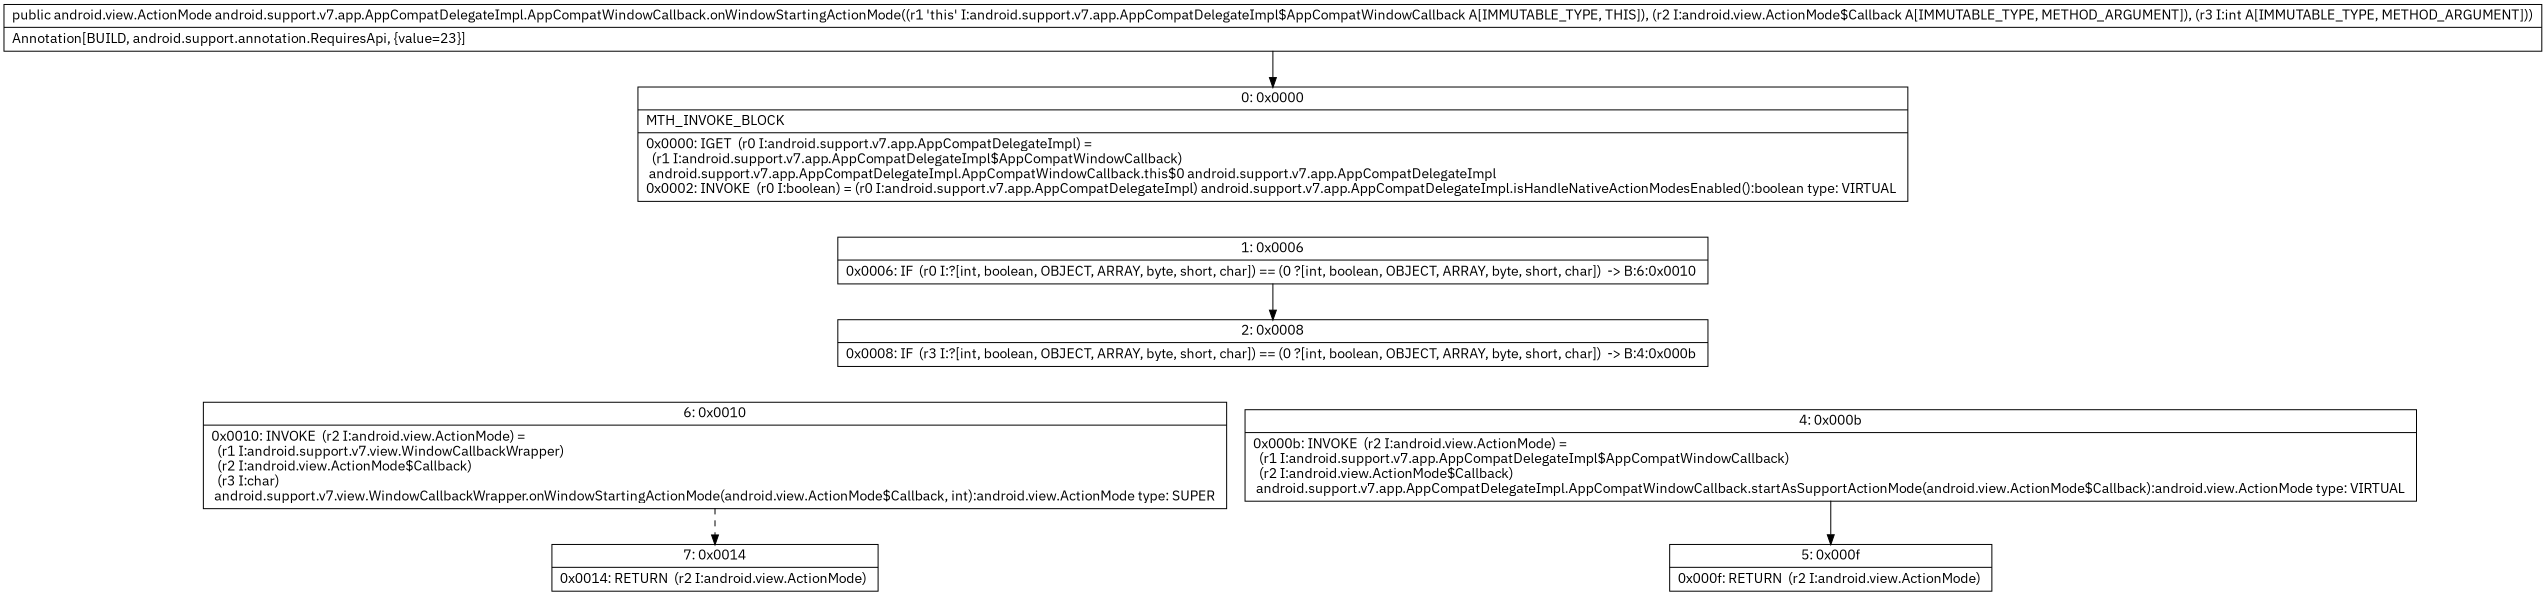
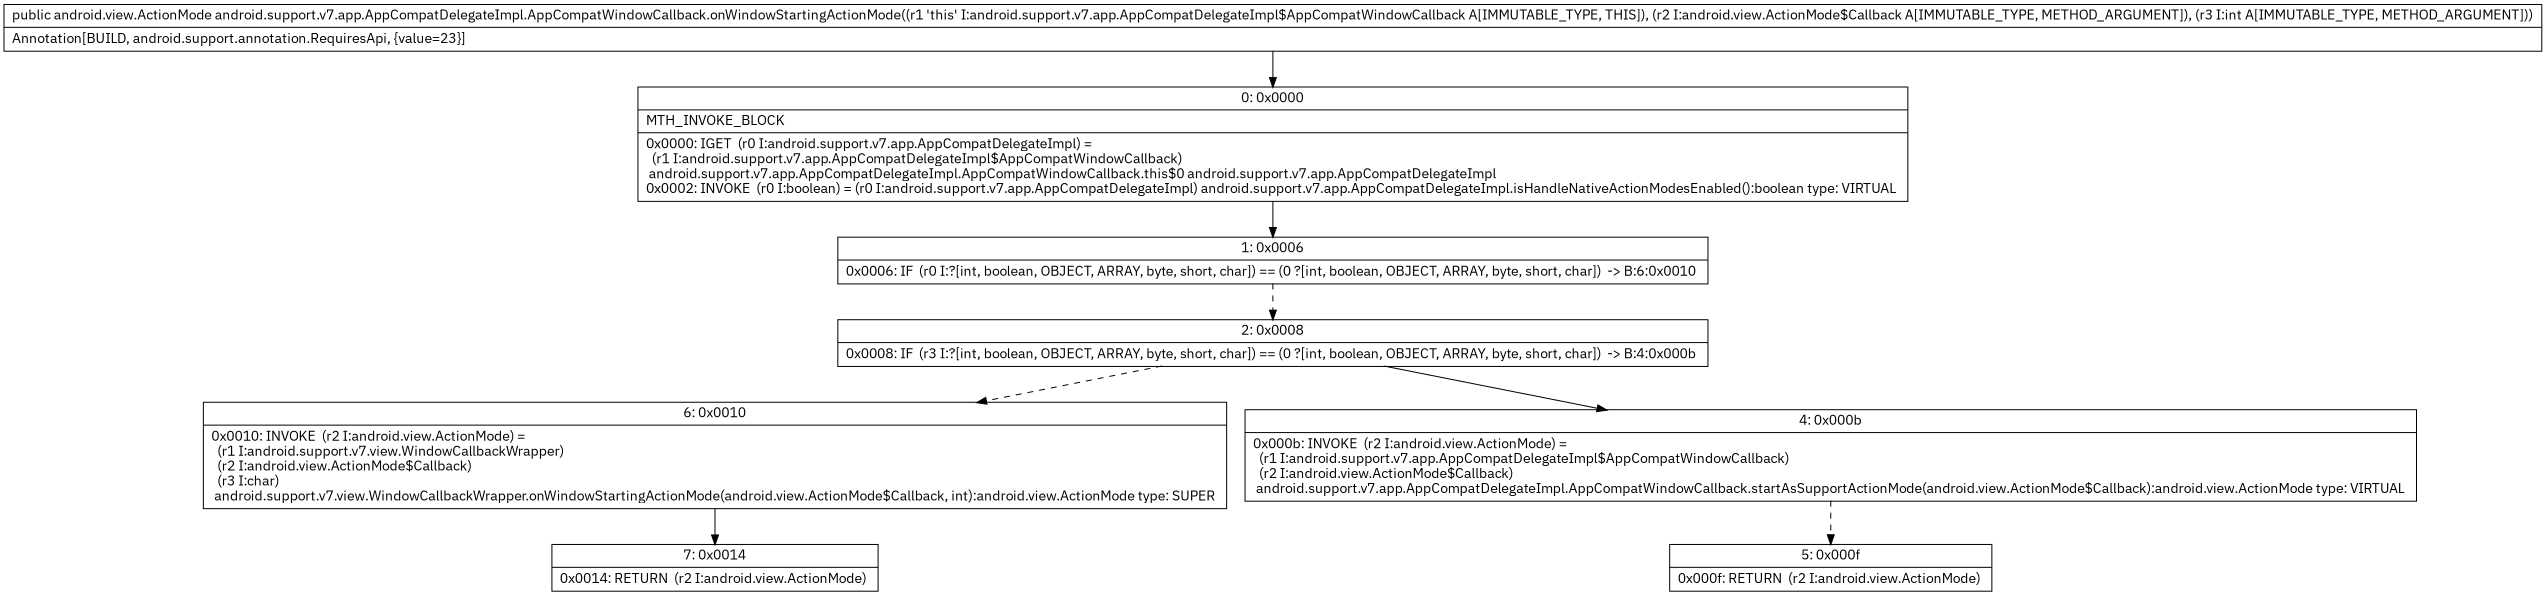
  digraph {
    fontname="IBM Plex Sans"
    node [fontname="IBM Plex Sans" shape=record]
    edge [fontname="IBM Plex Sans"]
    n1 [label="{0\:\ 0x0000|MTH_INVOKE_BLOCK\l|0x0000: IGET  (r0 I:android.support.v7.app.AppCompatDelegateImpl) = \l  (r1 I:android.support.v7.app.AppCompatDelegateImpl$AppCompatWindowCallback)\l android.support.v7.app.AppCompatDelegateImpl.AppCompatWindowCallback.this$0 android.support.v7.app.AppCompatDelegateImpl \l0x0002: INVOKE  (r0 I:boolean) = (r0 I:android.support.v7.app.AppCompatDelegateImpl) android.support.v7.app.AppCompatDelegateImpl.isHandleNativeActionModesEnabled():boolean type: VIRTUAL \l}"]
    n2 [label="{1\:\ 0x0006|0x0006: IF  (r0 I:?[int, boolean, OBJECT, ARRAY, byte, short, char]) == (0 ?[int, boolean, OBJECT, ARRAY, byte, short, char])  \-\> B:6:0x0010 \l}"]
    n3 [label="{2\:\ 0x0008|0x0008: IF  (r3 I:?[int, boolean, OBJECT, ARRAY, byte, short, char]) == (0 ?[int, boolean, OBJECT, ARRAY, byte, short, char])  \-\> B:4:0x000b \l}"]
    n4 [label="{6\:\ 0x0010|0x0010: INVOKE  (r2 I:android.view.ActionMode) = \l  (r1 I:android.support.v7.view.WindowCallbackWrapper)\l  (r2 I:android.view.ActionMode$Callback)\l  (r3 I:char)\l android.support.v7.view.WindowCallbackWrapper.onWindowStartingActionMode(android.view.ActionMode$Callback, int):android.view.ActionMode type: SUPER \l}"]
    n5 [label="{4\:\ 0x000b|0x000b: INVOKE  (r2 I:android.view.ActionMode) = \l  (r1 I:android.support.v7.app.AppCompatDelegateImpl$AppCompatWindowCallback)\l  (r2 I:android.view.ActionMode$Callback)\l android.support.v7.app.AppCompatDelegateImpl.AppCompatWindowCallback.startAsSupportActionMode(android.view.ActionMode$Callback):android.view.ActionMode type: VIRTUAL \l}"]
    n6 [label="{7\:\ 0x0014|0x0014: RETURN  (r2 I:android.view.ActionMode) \l}"]
    n7 [label="{5\:\ 0x000f|0x000f: RETURN  (r2 I:android.view.ActionMode) \l}"]
    n8 [label="{public android.view.ActionMode android.support.v7.app.AppCompatDelegateImpl.AppCompatWindowCallback.onWindowStartingActionMode((r1 'this' I:android.support.v7.app.AppCompatDelegateImpl$AppCompatWindowCallback A[IMMUTABLE_TYPE, THIS]), (r2 I:android.view.ActionMode$Callback A[IMMUTABLE_TYPE, METHOD_ARGUMENT]), (r3 I:int A[IMMUTABLE_TYPE, METHOD_ARGUMENT]))  | Annotation[BUILD, android.support.annotation.RequiresApi, \{value=23\}]\l}"]
-   n2 -> n3 [style=solid]
-   n4 -> n6 [style=dashed]
-   n5 -> n7
+   n1 -> n2
+   n2 -> n3 [style=dashed]
+   n3 -> n4 [style=dashed]
+   n3 -> n5
+   n4 -> n6
+   n5 -> n7 [style=dashed]
    n8 -> n1
  }
